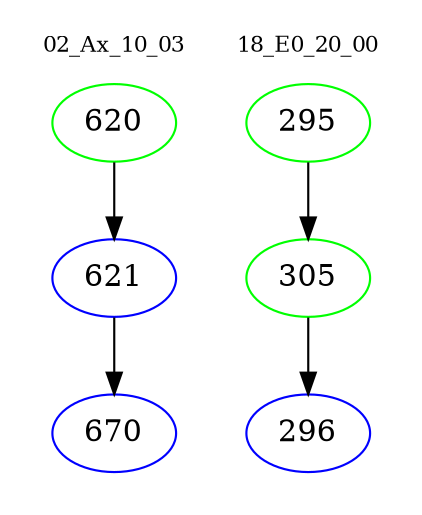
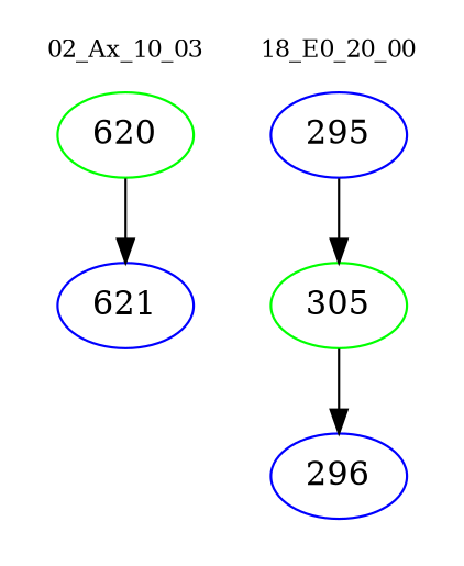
  digraph {
    node [color=green]
    edge [color=black]
    n1 [label=620]
    n2 [color=blue label=621]
-   n3 [color=blue label=670]
-   n4 [label=295]
+   n4 [color=blue label=295]
    n5 [label=305]
    n6 [color=blue label=296]
    subgraph cluster_1 {
      color=white
      fontsize=10
      label="02_Ax_10_03"
      n1
      n2
-     n3
    }
    subgraph cluster_2 {
      color=white
      fontsize=10
      label="18_E0_20_00"
      n4
      n5
      n6
    }
    n1 -> n2
-   n2 -> n3
    n4 -> n5
    n5 -> n6
  }
